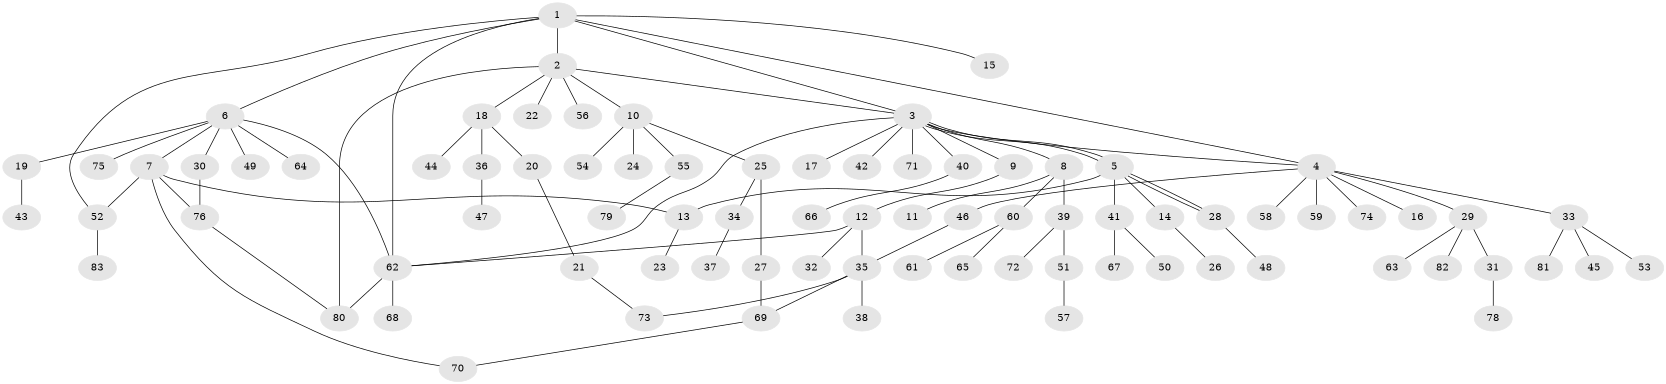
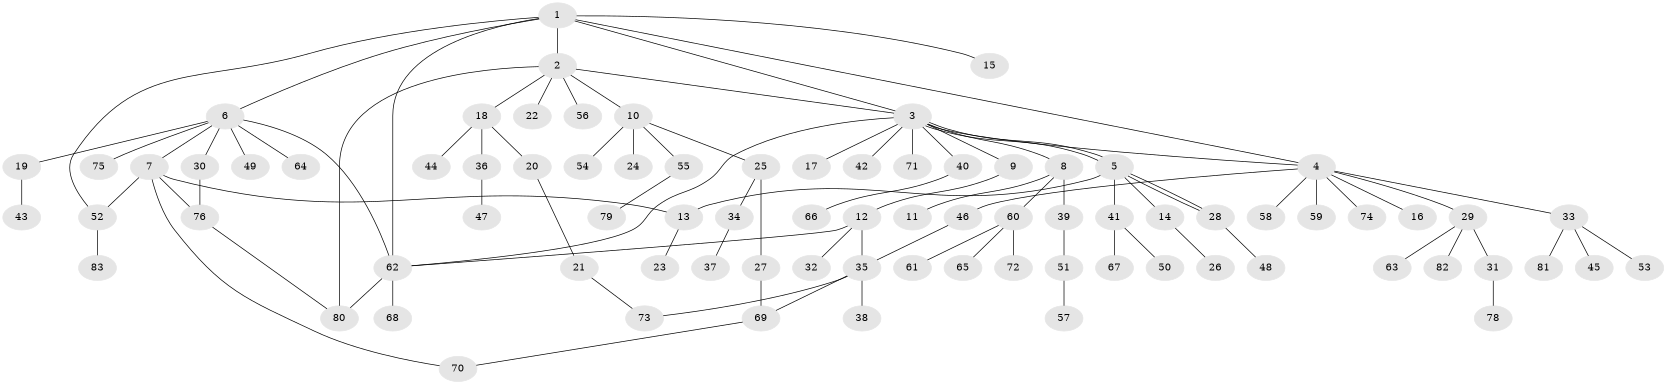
  graph {
    node [color=gray90 style=filled]
    1
    2
    3
    4
    6
    15
    52
    62
    10
    18
    22
    56
    80
    5
    8
    9
    17
    40
    42
    71
    16
    29
    33
    46
    58
    59
    74
    7
    19
    30
    49
    64
    75
    83
    68
    24
    25
    54
    55
    20
    36
    44
    13
    14
    28
    41
    11
    39
    60
    12
    66
    31
    63
    82
    45
    53
    81
    35
    73
    69
    38
    23
    26
    48
    50
    67
    70
    76
    43
    51
    72
    61
    65
    32
    27
    34
    79
    21
    47
    37
    78
    57
    1 -- 2
    1 -- 3
    1 -- 4
    1 -- 6
    1 -- 15
    1 -- 52
    1 -- 62
    2 -- 3
    2 -- 10
    2 -- 18
    2 -- 22
    2 -- 56
    2 -- 80
    3 -- 4
    3 -- 62
    3 -- 5
    3 -- 5
    3 -- 8
    3 -- 9
    3 -- 17
    3 -- 40
    3 -- 42
    3 -- 71
    4 -- 16
    4 -- 29
    4 -- 33
    4 -- 46
    4 -- 58
    4 -- 59
    4 -- 74
    6 -- 62
    6 -- 7
    6 -- 19
    6 -- 30
    6 -- 49
    6 -- 64
    6 -- 75
    52 -- 83
    62 -- 80
    62 -- 68
    10 -- 24
    10 -- 25
    10 -- 54
    10 -- 55
    18 -- 20
    18 -- 36
    18 -- 44
    5 -- 13
    5 -- 14
    5 -- 28
    5 -- 28
    5 -- 41
    8 -- 11
    8 -- 39
    8 -- 60
    9 -- 12
    40 -- 66
    29 -- 31
    29 -- 63
    29 -- 82
    33 -- 45
    33 -- 53
    33 -- 81
    46 -- 35
    7 -- 52
    7 -- 13
    7 -- 70
    7 -- 76
    19 -- 43
    30 -- 76
    25 -- 27
    25 -- 34
    55 -- 79
    20 -- 21
    36 -- 47
    13 -- 23
    14 -- 26
    28 -- 48
    41 -- 50
    41 -- 67
    39 -- 51
-   39 -- 72
+   60 -- 72
    60 -- 61
    60 -- 65
    12 -- 62
    12 -- 35
    12 -- 32
    31 -- 78
    35 -- 73
    35 -- 69
    35 -- 38
    69 -- 70
    76 -- 80
    51 -- 57
    27 -- 69
    34 -- 37
    21 -- 73
  }
